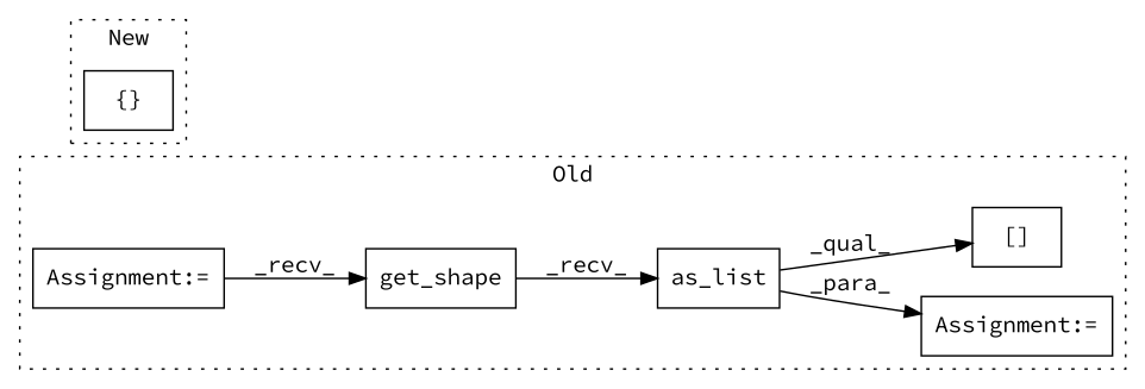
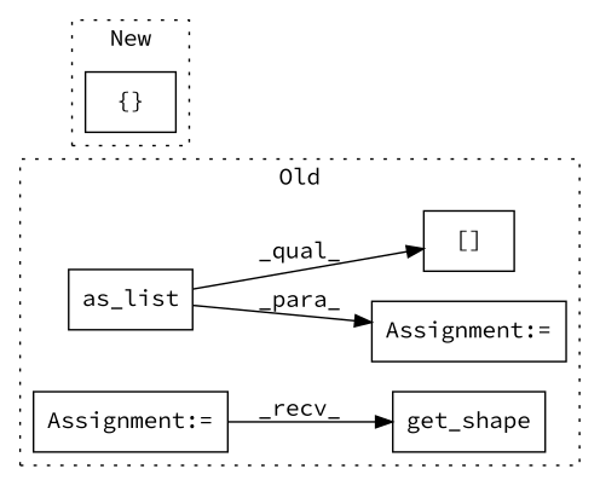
  digraph {
    rankdir=LR
    fontname="Source Code Pro"
    node [a=32 l=1 shape=box fontname="Source Code Pro"]
    edge [fontname="Source Code Pro"]
    n1 [l=9 label=as_list s=2356]
    n2 [a=7 label="Assignment:=" s=2713]
    n3 [l=11 label=get_shape s=2344]
    n4 [a=7 label="Assignment:=" s=2269]
    n5 [a=2 l="29,1" label="[]" s="2337,2384"]
    n6 [a=4 l="1,1" label="{}" s="1887,1901"]
    subgraph cluster_1 {
      label=Old
      style=dotted
      n1
      n2
      n3
      n4
      n5
    }
    subgraph cluster_2 {
      label=New
      style=dotted
      n6
    }
    n1 -> n2 [label=_para_]
    n1 -> n5 [label=_qual_]
-   n3 -> n1 [label=_recv_]
    n4 -> n3 [label=_recv_]
  }
